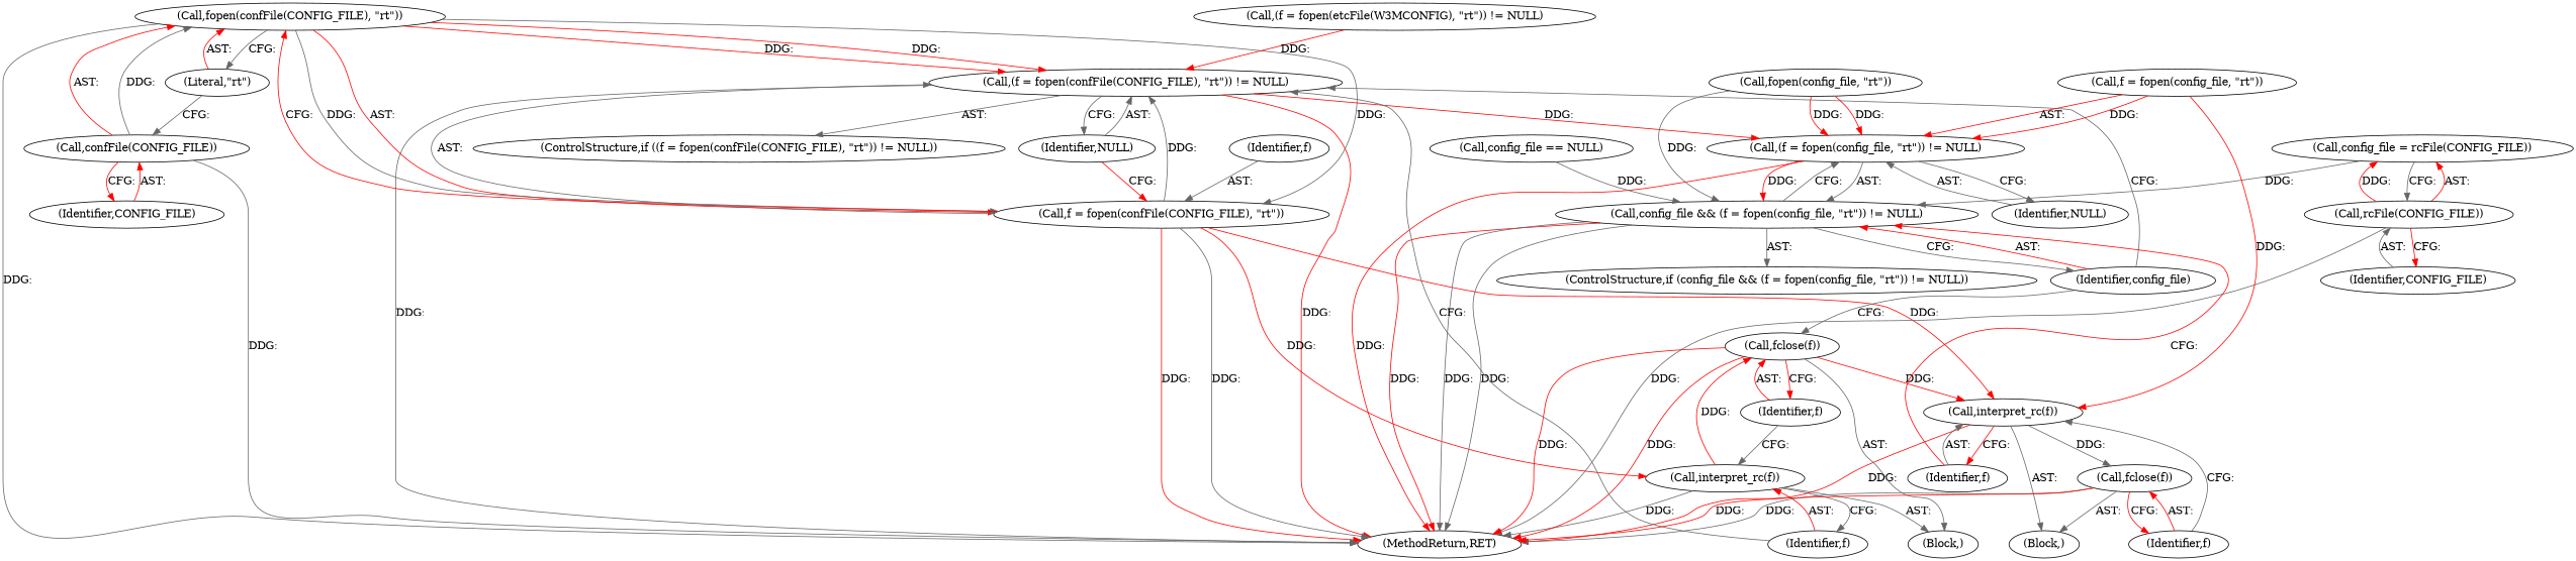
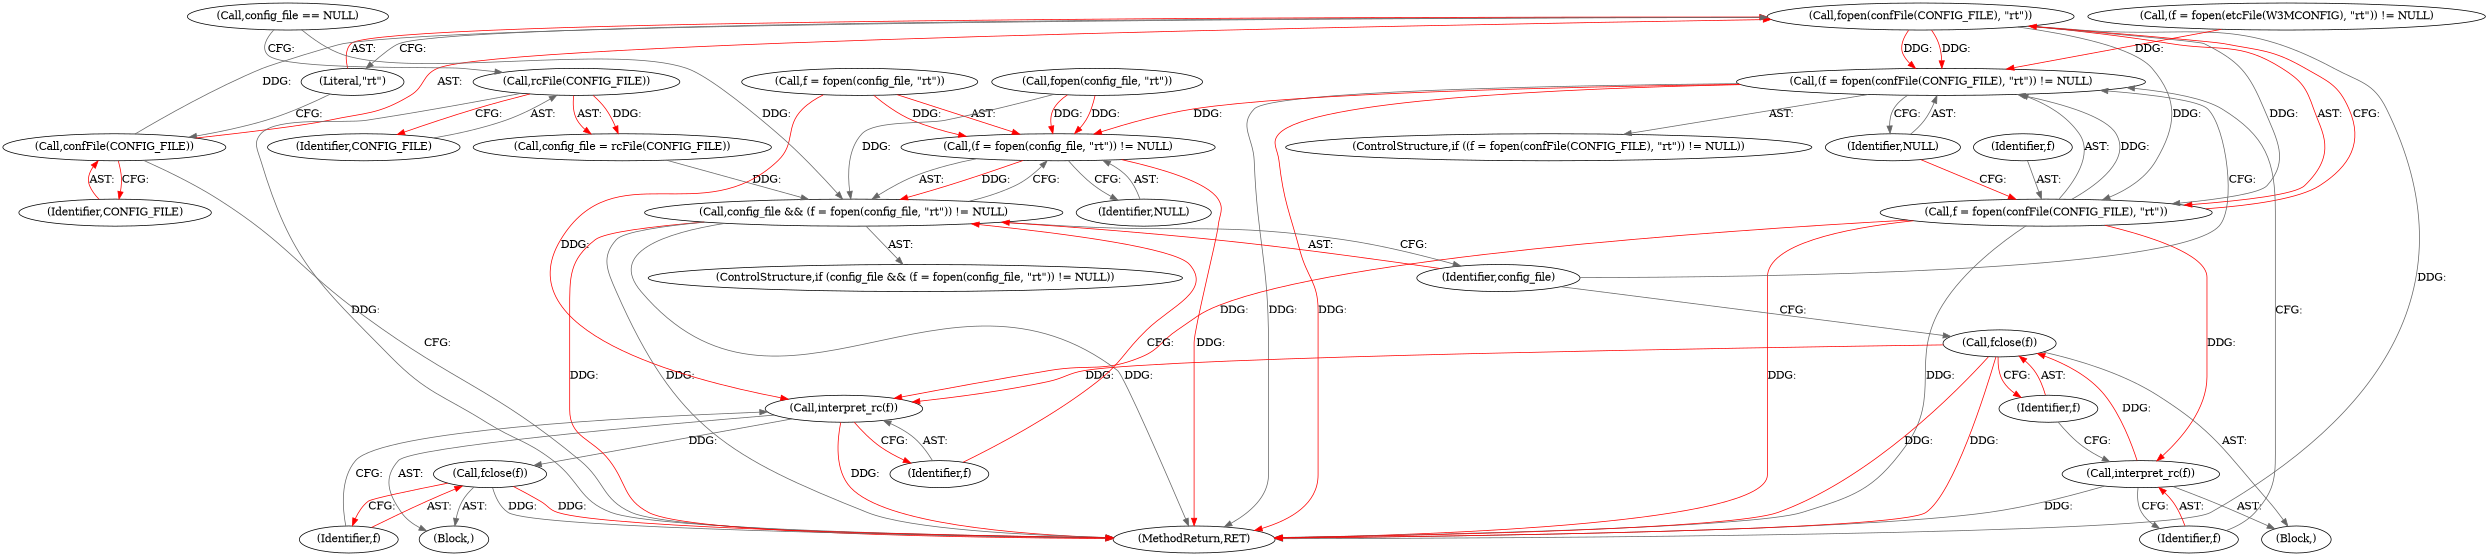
  digraph {
    edge [color=gray40]
    n1 [label="(Call,fopen(confFile(CONFIG_FILE), \"rt\"))"]
    n2 [label="(Call,(f = fopen(confFile(CONFIG_FILE), \"rt\")) != NULL)"]
    n3 [label="(Call,f = fopen(confFile(CONFIG_FILE), \"rt\"))"]
    n4 [label="(MethodReturn,RET)"]
    n5 [label="(Literal,\"rt\")"]
    n6 [label="(Call,(f = fopen(config_file, \"rt\")) != NULL)"]
    n7 [label="(ControlStructure,if ((f = fopen(confFile(CONFIG_FILE), \"rt\")) != NULL))"]
    n8 [label="(Identifier,NULL)"]
    n9 [label="(Call,interpret_rc(f))"]
    n10 [label="(Call,interpret_rc(f))"]
    n11 [label="(Call,confFile(CONFIG_FILE))"]
    n12 [label="(Identifier,CONFIG_FILE)"]
    n13 [label="(Call,rcFile(CONFIG_FILE))"]
    n14 [label="(Call,config_file = rcFile(CONFIG_FILE))"]
    n15 [label="(Identifier,CONFIG_FILE)"]
    n16 [label="(Call,config_file && (f = fopen(config_file, \"rt\")) != NULL)"]
    n17 [label="(Identifier,NULL)"]
    n18 [label="(Identifier,config_file)"]
    n19 [label="(ControlStructure,if (config_file && (f = fopen(config_file, \"rt\")) != NULL))"]
    n20 [label="(Call,fclose(f))"]
    n21 [label="(Block,)"]
    n22 [label="(Identifier,f)"]
    n23 [label="(Call,fclose(f))"]
    n24 [label="(Identifier,f)"]
    n25 [label="(Block,)"]
    n26 [label="(Identifier,f)"]
    n27 [label="(Identifier,f)"]
    n28 [label="(Call,(f = fopen(etcFile(W3MCONFIG), \"rt\")) != NULL)"]
    n29 [label="(Call,f = fopen(config_file, \"rt\"))"]
    n30 [label="(Identifier,f)"]
    n31 [label="(Call,config_file == NULL)"]
    n32 [label="(Call,fopen(config_file, \"rt\"))"]
    n1 -> n2 [color=red label="DDG: "]
    n1 -> n2 [color=red label="DDG: "]
    n1 -> n3 [color=red label="AST: "]
    n1 -> n3 [label="DDG: "]
    n1 -> n3 [label="DDG: "]
    n1 -> n4 [label="DDG: "]
    n1 -> n5 [label="CFG: "]
    n2 -> n4 [label="DDG: "]
    n2 -> n4 [color=red label="DDG: "]
    n2 -> n6 [color=red label="DDG: "]
    n2 -> n7 [label="AST: "]
    n2 -> n8 [label="CFG: "]
    n3 -> n1 [color=red label="CFG: "]
    n3 -> n2 [label="AST: "]
    n3 -> n2 [label="DDG: "]
    n3 -> n4 [color=red label="DDG: "]
    n3 -> n4 [label="DDG: "]
    n3 -> n9 [color=red label="DDG: "]
    n3 -> n10 [color=red label="DDG: "]
    n5 -> n1 [color=red label="AST: "]
    n5 -> n11 [label="CFG: "]
    n6 -> n4 [color=red label="DDG: "]
    n6 -> n16 [label="AST: "]
    n6 -> n16 [color=red label="DDG: "]
    n6 -> n17 [label="CFG: "]
    n8 -> n2 [label="AST: "]
    n8 -> n3 [color=red label="CFG: "]
    n9 -> n4 [label="DDG: "]
    n9 -> n20 [color=red label="DDG: "]
    n9 -> n21 [label="AST: "]
    n9 -> n22 [label="CFG: "]
    n10 -> n4 [color=red label="DDG: "]
    n10 -> n23 [label="DDG: "]
    n10 -> n24 [color=red label="CFG: "]
    n10 -> n25 [label="AST: "]
    n11 -> n1 [color=red label="AST: "]
    n11 -> n1 [label="DDG: "]
-   n11 -> n4 [label="DDG: "]
+   n11 -> n4 [label="CFG: "]
    n11 -> n12 [color=red label="CFG: "]
    n12 -> n11 [color=red label="AST: "]
    n13 -> n4 [label="DDG: "]
    n13 -> n14 [color=red label="AST: "]
    n13 -> n14 [color=red label="DDG: "]
    n13 -> n15 [color=red label="CFG: "]
-   n14 -> n13 [label="CFG: "]
+   n31 -> n13 [label="CFG: "]
    n14 -> n16 [label="DDG: "]
    n15 -> n13 [label="AST: "]
    n16 -> n4 [color=red label="DDG: "]
    n16 -> n4 [label="DDG: "]
    n16 -> n4 [label="DDG: "]
    n16 -> n6 [label="CFG: "]
    n16 -> n18 [label="CFG: "]
    n16 -> n19 [label="AST: "]
    n17 -> n6 [label="AST: "]
    n18 -> n2 [label="CFG: "]
    n18 -> n16 [color=red label="AST: "]
    n18 -> n20 [label="CFG: "]
    n20 -> n4 [color=red label="DDG: "]
    n20 -> n4 [color=red label="DDG: "]
    n20 -> n10 [color=red label="DDG: "]
    n20 -> n21 [label="AST: "]
    n20 -> n26 [color=red label="CFG: "]
    n22 -> n2 [label="CFG: "]
    n22 -> n9 [color=red label="AST: "]
    n23 -> n4 [label="DDG: "]
    n23 -> n4 [color=red label="DDG: "]
    n23 -> n25 [label="AST: "]
    n23 -> n27 [color=red label="CFG: "]
    n24 -> n10 [label="AST: "]
    n24 -> n16 [color=red label="CFG: "]
    n26 -> n9 [label="CFG: "]
    n26 -> n20 [color=red label="AST: "]
    n27 -> n10 [label="CFG: "]
    n27 -> n23 [color=red label="AST: "]
    n28 -> n2 [color=red label="DDG: "]
    n29 -> n6 [color=red label="AST: "]
    n29 -> n6 [color=red label="DDG: "]
    n29 -> n10 [color=red label="DDG: "]
    n30 -> n3 [label="AST: "]
    n31 -> n16 [label="DDG: "]
    n32 -> n6 [color=red label="DDG: "]
    n32 -> n6 [color=red label="DDG: "]
    n32 -> n16 [label="DDG: "]
  }
